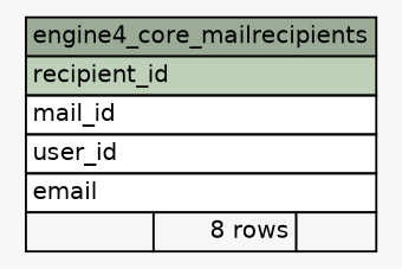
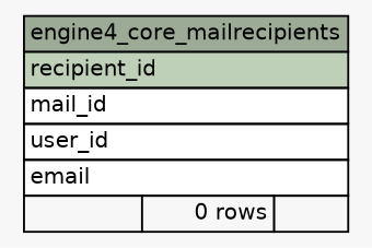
  digraph {
    bgcolor="#f7f7f7"
    fontname=Helvetica
    fontsize=11
    nodesep=0.18
    rankdir=RL
    ranksep=0.46
-   n1 [fontname=Helvetica fontsize=11 label=<     <TABLE BORDER="0" CELLBORDER="1" CELLSPACING="0" BGCOLOR="#ffffff">       <TR><TD COLSPAN="3" BGCOLOR="#9bab96" ALIGN="CENTER">engine4_core_mailrecipients</TD></TR>       <TR><TD PORT="recipient_id" COLSPAN="3" BGCOLOR="#bed1b8" ALIGN="LEFT">recipient_id</TD></TR>       <TR><TD PORT="mail_id" COLSPAN="3" ALIGN="LEFT">mail_id</TD></TR>       <TR><TD PORT="user_id" COLSPAN="3" ALIGN="LEFT">user_id</TD></TR>       <TR><TD PORT="email" COLSPAN="3" ALIGN="LEFT">email</TD></TR>       <TR><TD ALIGN="LEFT" BGCOLOR="#f7f7f7">  </TD><TD ALIGN="RIGHT" BGCOLOR="#f7f7f7">8 rows</TD><TD ALIGN="RIGHT" BGCOLOR="#f7f7f7">  </TD></TR>     </TABLE>> shape=plaintext]
+   n1 [fontname=Helvetica fontsize=11 label=<     <TABLE BORDER="0" CELLBORDER="1" CELLSPACING="0" BGCOLOR="#ffffff">       <TR><TD COLSPAN="3" BGCOLOR="#9bab96" ALIGN="CENTER">engine4_core_mailrecipients</TD></TR>       <TR><TD PORT="recipient_id" COLSPAN="3" BGCOLOR="#bed1b8" ALIGN="LEFT">recipient_id</TD></TR>       <TR><TD PORT="mail_id" COLSPAN="3" ALIGN="LEFT">mail_id</TD></TR>       <TR><TD PORT="user_id" COLSPAN="3" ALIGN="LEFT">user_id</TD></TR>       <TR><TD PORT="email" COLSPAN="3" ALIGN="LEFT">email</TD></TR>       <TR><TD ALIGN="LEFT" BGCOLOR="#f7f7f7">  </TD><TD ALIGN="RIGHT" BGCOLOR="#f7f7f7">0 rows</TD><TD ALIGN="RIGHT" BGCOLOR="#f7f7f7">  </TD></TR>     </TABLE>> shape=plaintext]
  }
